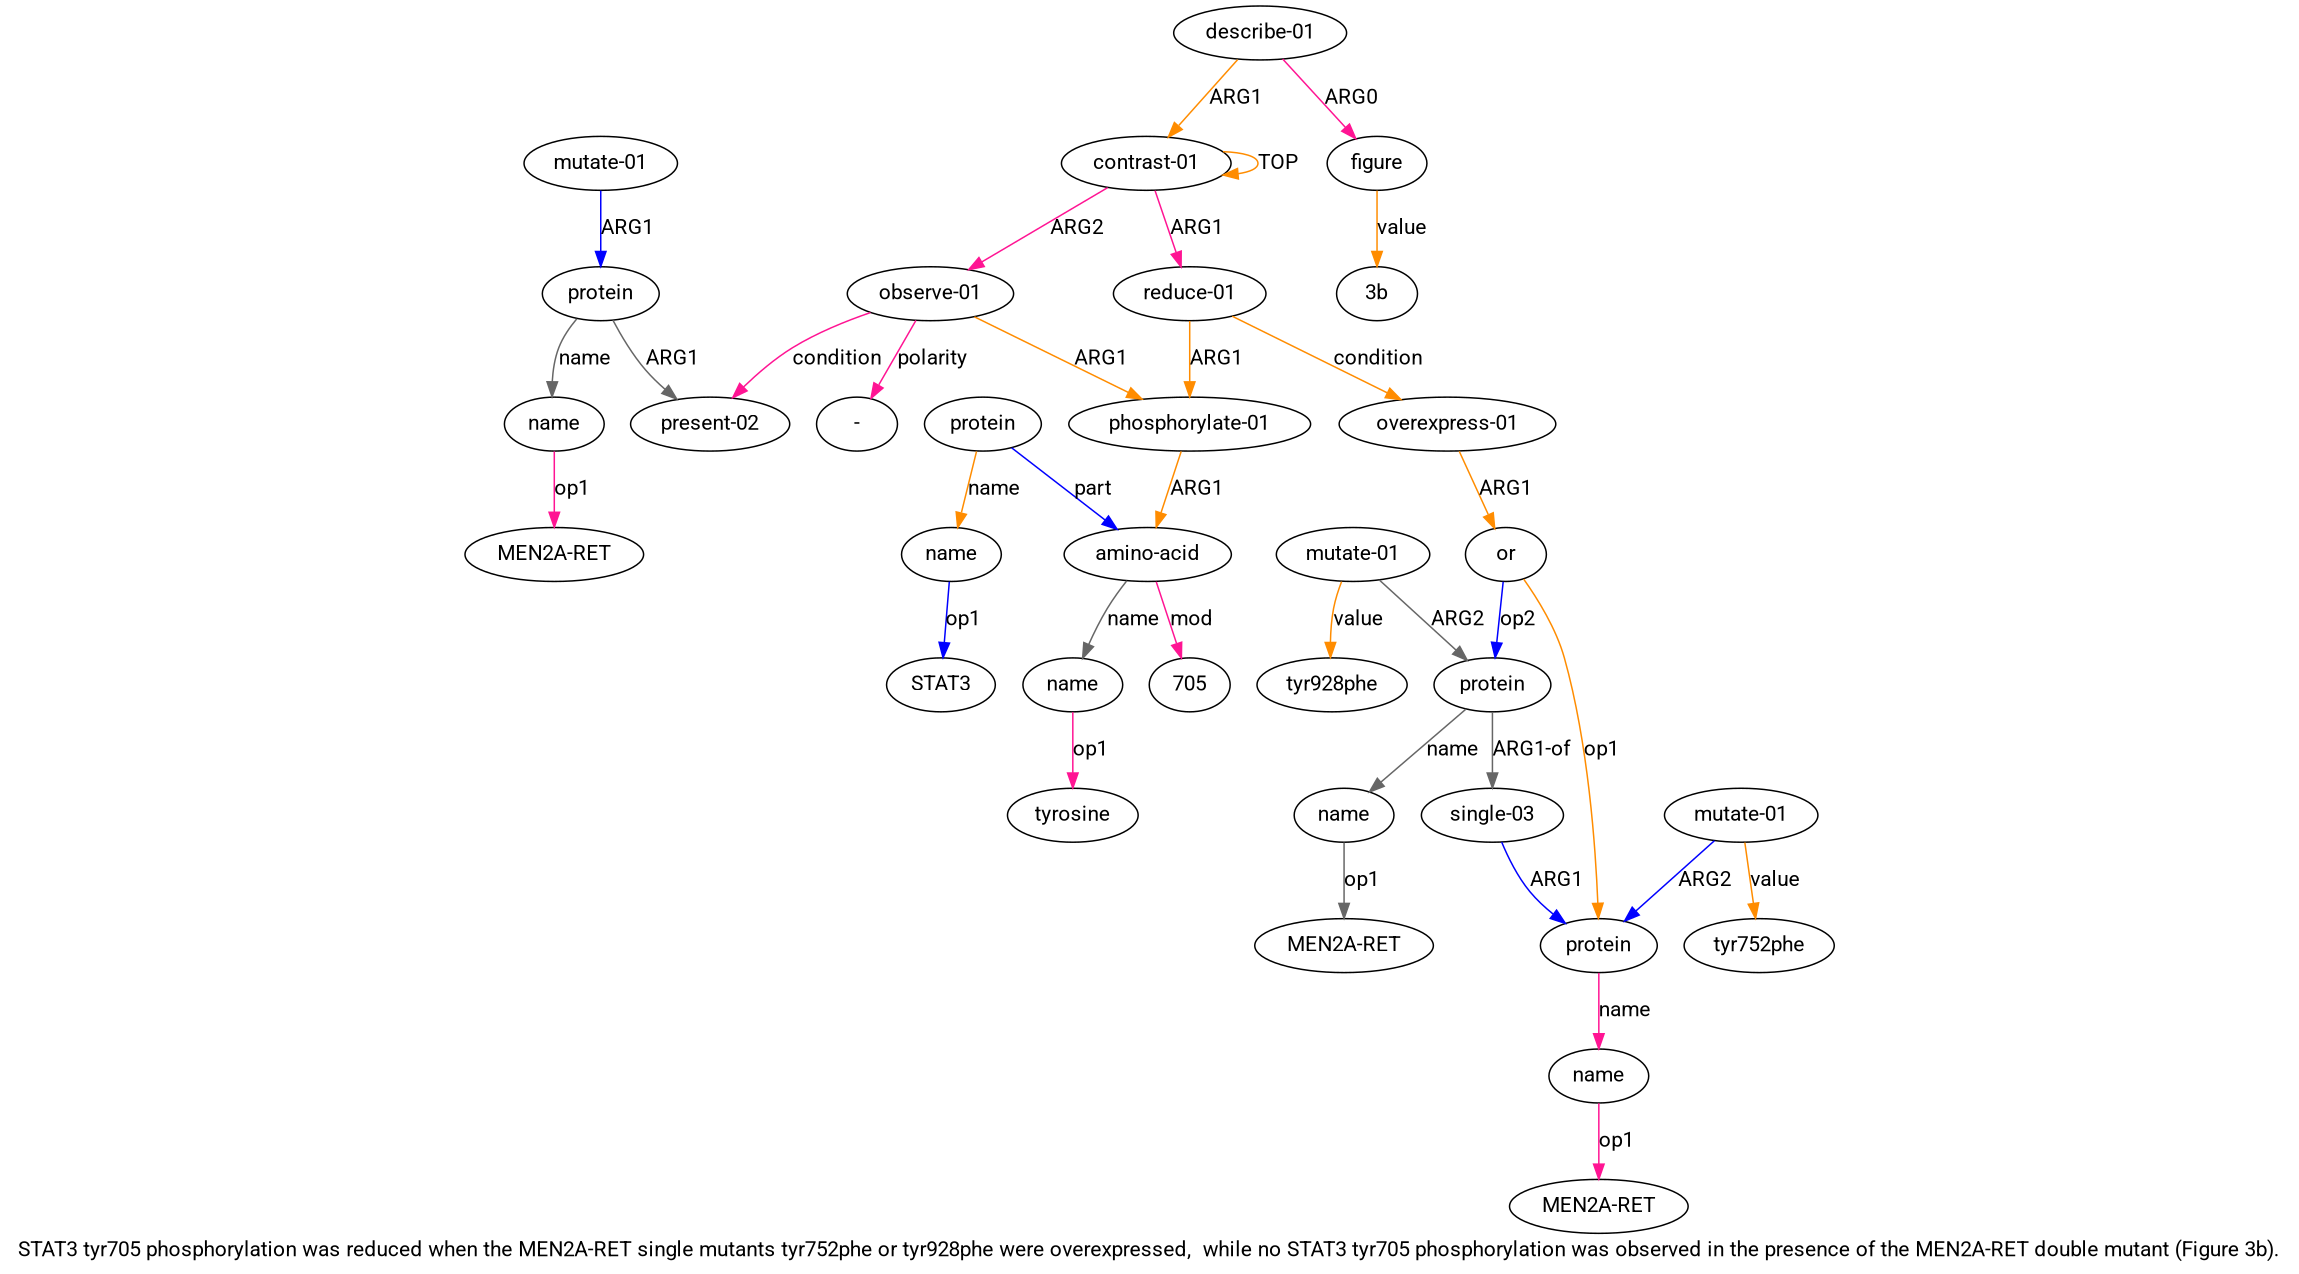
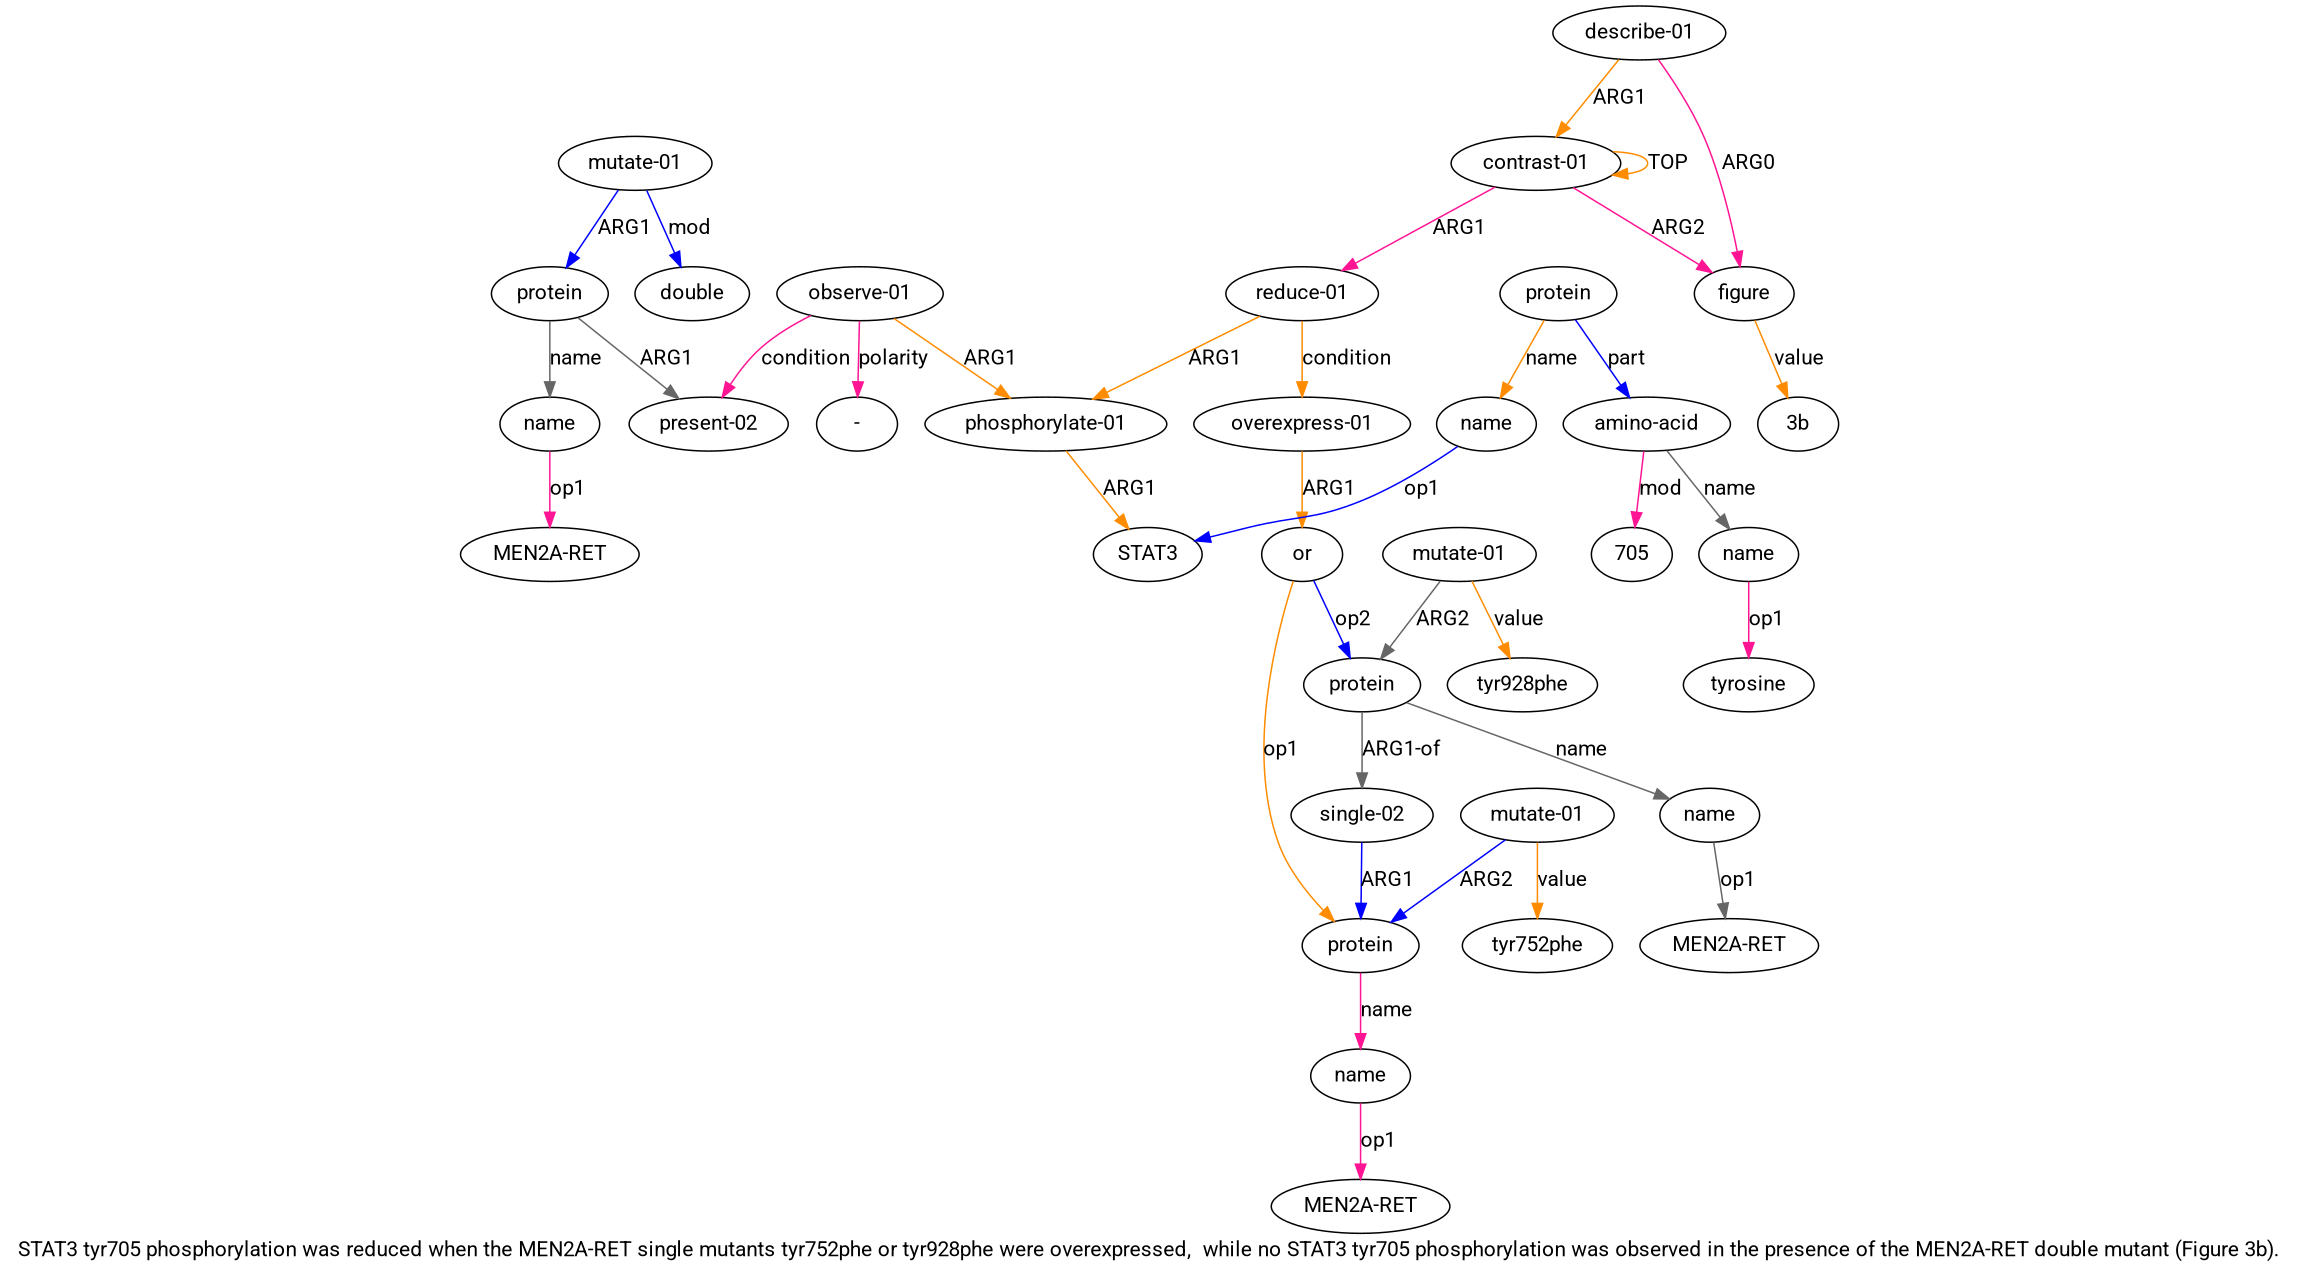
  digraph {
    fontname=Roboto
    label="STAT3 tyr705 phosphorylation was reduced when the MEN2A-RET single mutants tyr752phe or tyr928phe were overexpressed,  while no STAT3 tyr705 phosphorylation was observed in the presence of the MEN2A-RET double mutant (Figure 3b)."
    node [color=black fontname=Roboto gold_ind=-1 gold_label=name test_ind=-1 test_label=name]
    edge [color=darkorange fontname=Roboto gold_label=ARG1 test_label=ARG1]
    n1 [gold_ind=20 gold_label="mutate-01" label="mutate-01" test_ind=20 test_label="mutate-01"]
+   n2 [gold_ind=21 gold_label=double label=double test_ind=21 test_label=double]
    n3 [gold_ind=18 gold_label=protein label=protein test_ind=18 test_label=protein]
    n4 [gold_ind=17 gold_label="present-02" label="present-02" test_ind=17 test_label="present-02"]
    n5 [gold_ind=19 label=name test_ind=19]
    n6 [gold_label="MEN2A-RET" label="MEN2A-RET" test_label="MEN2A-RET"]
    n7 [gold_ind=22 gold_label="describe-01" label="describe-01" test_ind=22 test_label="describe-01"]
    n8 [gold_ind=23 gold_label=figure label=figure test_ind=23 test_label=figure]
    n9 [gold_ind=0 gold_label="contrast-01" label="contrast-01" test_ind=0 test_label="contrast-01"]
    n10 [gold_label="3b" label="3b" test_label="3b"]
    n11 [gold_ind=16 gold_label="observe-01" label="observe-01" test_ind=16 test_label="observe-01"]
    n12 [gold_ind=1 gold_label="reduce-01" label="reduce-01" test_ind=1 test_label="reduce-01"]
    n13 [gold_label="-" label="-" test_label="-"]
    n14 [gold_ind=2 gold_label="phosphorylate-01" label="phosphorylate-01" test_ind=2 test_label="phosphorylate-01"]
    n15 [gold_ind=7 gold_label="overexpress-01" label="overexpress-01" test_ind=7 test_label="overexpress-01"]
    n16 [gold_label="MEN2A-RET" label="MEN2A-RET" test_label="MEN2A-RET"]
    n17 [gold_label=705 label=705 test_label=705]
    n18 [gold_label=tyr928phe label=tyr928phe test_label=tyr928phe]
    n19 [gold_label=tyrosine label=tyrosine test_label=tyrosine]
    n20 [gold_label=tyr752phe label=tyr752phe test_label=tyr752phe]
    n21 [gold_label="MEN2A-RET" label="MEN2A-RET" test_label="MEN2A-RET"]
    n22 [gold_ind=15 gold_label="mutate-01" label="mutate-01" test_ind=15 test_label="mutate-01"]
    n23 [gold_ind=13 gold_label=protein label=protein test_ind=13 test_label=protein]
    n24 [gold_ind=14 label=name test_ind=14]
-   n25 [gold_ind=12 gold_label="single-02" label="single-03" test_ind=12 test_label="single-02"]
+   n25 [gold_ind=12 gold_label="single-02" label="single-02" test_ind=12 test_label="single-02"]
    n26 [gold_ind=9 gold_label=protein label=protein test_ind=9 test_label=protein]
    n27 [gold_ind=3 gold_label="amino-acid" label="amino-acid" test_ind=3 test_label="amino-acid"]
    n28 [gold_ind=4 label=name test_ind=4]
    n29 [gold_ind=11 gold_label="mutate-01" label="mutate-01" test_ind=11 test_label="mutate-01"]
    n30 [gold_ind=10 label=name test_ind=10]
    n31 [gold_ind=8 gold_label=or label=or test_ind=8 test_label=or]
    n32 [gold_ind=5 gold_label=protein label=protein test_ind=5 test_label=protein]
    n33 [gold_ind=6 label=name test_ind=6]
    n34 [gold_label=STAT3 label=STAT3 test_label=STAT3]
+   n1 -> n2 [color=blue gold_label=mod label=mod test_label=mod]
    n1 -> n3 [color=blue label=ARG1]
    n3 -> n4 [color=gray40 label=ARG1]
    n3 -> n5 [color=gray40 gold_label=name label=name test_label=name]
    n5 -> n6 [color=deeppink gold_label=op1 label=op1 test_label=op1]
    n7 -> n8 [color=deeppink gold_label=ARG0 label=ARG0 test_label=ARG0]
    n7 -> n9 [label=ARG1]
    n8 -> n10 [gold_label=mod label=value test_label=mod]
    n9 -> n9 [gold_label=TOP label=TOP test_label=TOP]
-   n9 -> n11 [color=deeppink gold_label=ARG2 label=ARG2 test_label=ARG2]
+   n9 -> n8 [color=deeppink gold_label=ARG2 label=ARG2 test_label=ARG2]
    n9 -> n12 [color=deeppink label=ARG1]
    n11 -> n4 [color=deeppink gold_label=condition label=condition test_label=condition]
    n11 -> n13 [color=deeppink gold_label=polarity label=polarity test_label=polarity]
    n11 -> n14 [label=ARG1]
    n12 -> n14 [label=ARG1]
    n12 -> n15 [gold_label=condition label=condition test_label=condition]
-   n14 -> n27 [label=ARG1]
+   n14 -> n34 [label=ARG1]
    n15 -> n31 [label=ARG1]
    n22 -> n18 [gold_label=value label=value test_label=value]
    n22 -> n23 [color=gray40 gold_label=ARG2 label=ARG2 test_label=ARG2]
    n23 -> n24 [color=gray40 gold_label=name label=name test_label=name]
    n23 -> n25 [color=gray40 gold_label="ARG1-of" label="ARG1-of" test_label="ARG1-of"]
    n24 -> n21 [color=gray40 gold_label=op1 label=op1 test_label=op1]
    n25 -> n26 [color=blue label=ARG1]
    n26 -> n30 [color=deeppink gold_label=name label=name test_label=name]
    n27 -> n17 [color=deeppink gold_label=mod label=mod test_label=mod]
    n27 -> n28 [color=gray40 gold_label=name label=name test_label=name]
    n28 -> n19 [color=deeppink gold_label=op1 label=op1 test_label=op1]
    n29 -> n20 [gold_label=value label=value test_label=value]
    n29 -> n26 [color=blue gold_label=ARG2 label=ARG2 test_label=ARG2]
    n30 -> n16 [color=deeppink gold_label=op1 label=op1 test_label=op1]
    n31 -> n23 [color=blue gold_label=op2 label=op2 test_label=op2]
    n31 -> n26 [gold_label=op1 label=op1 test_label=op1]
    n32 -> n27 [color=blue gold_label=part label=part test_label=part]
    n32 -> n33 [gold_label=name label=name test_label=name]
    n33 -> n34 [color=blue gold_label=op1 label=op1 test_label=op1]
  }
